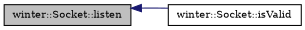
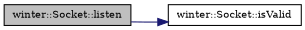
  digraph {
    rankdir=LR
    fontname="DejaVu Serif"
    node [color=black fontname="DejaVu Serif" fontsize=10 shape=record style=filled]
    n1 [fillcolor=grey75 fontcolor=black height=0.2 label="winter::Socket::listen" width=0.4]
    n2 [fillcolor=white height=0.2 label="winter::Socket::isValid" width=0.4]
-   n2 -> n1 [color=midnightblue fontname="DejaVu Serif" fontsize=10 labelfontname=Helvetica labelfontsize=10 style=solid]
+   n1 -> n2 [color=midnightblue fontname="DejaVu Serif" fontsize=10 labelfontname=Helvetica labelfontsize=10 style=solid]
  }
